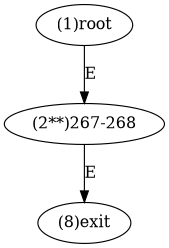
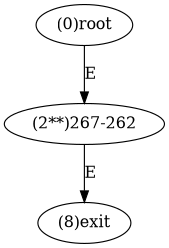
  digraph {
-   n1 [label="(1)root"]
-   n2 [label="(2**)267-268"]
+   n1 [label="(0)root"]
+   n2 [label="(2**)267-262"]
    n3 [label="(8)exit"]
    n1 -> n2 [label=E]
    n2 -> n3 [label=E]
  }
